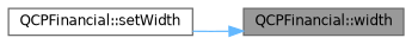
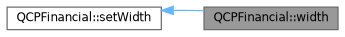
  digraph {
    rankdir=RL
    node [fontname=Helvetica fontsize=10 shape=box style=filled]
    n1 [color=gray40 fillcolor=grey60 fontcolor=black height=0.2 label="QCPFinancial::width" width=0.4]
    n2 [color=grey40 fillcolor=white height=0.2 label="QCPFinancial::setWidth" width=0.4]
-   n1 -> n2 [color=steelblue1 dir=back fontname=Helvetica fontsize=10 labelfontname=Helvetica labelfontsize=10 style=solid]
+   n2 -> n1 [color=steelblue1 dir=back fontname=Helvetica fontsize=10 labelfontname=Helvetica labelfontsize=10 style=solid]
  }
